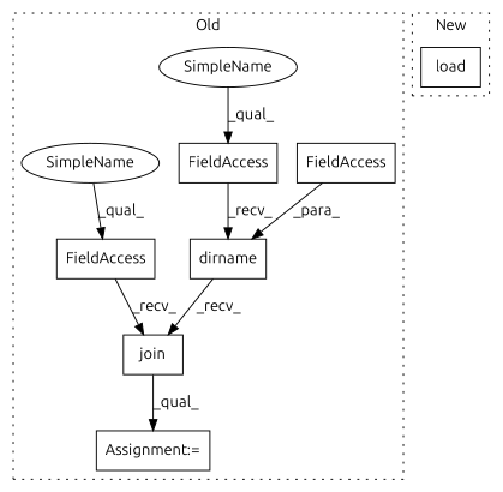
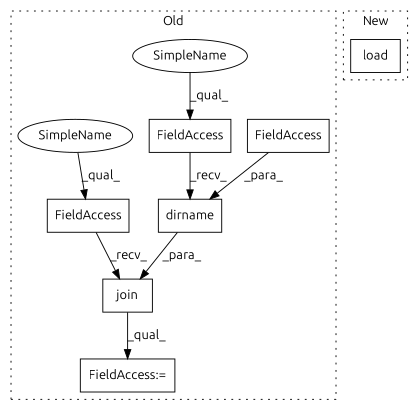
  digraph {
    fontname=Ubuntu
    node [a=32 fontname=Ubuntu l="5,1" s=497 shape=box]
    edge [fontname=Ubuntu]
    n1 [label=join s="505,562"]
    n2 [a=22 l=7 label=FieldAccess]
-   n3 [a=7 l=1 label="Assignment:=" s=753]
+   n3 [a=7 l=1 label="FieldAccess:=" s=753]
    n4 [l="8,1" label=dirname s="518,541"]
    n5 [a=22 l=15 label=FieldAccess s=526]
    n6 [a=22 l=7 label=FieldAccess s=510]
    n7 [a=42 l=2 label=SimpleName s=510 shape=ellipse]
    n8 [a=42 l=2 label=SimpleName shape=ellipse]
    n9 [label=load s="1633,1659"]
    subgraph cluster_1 {
      label=Old
      style=dotted
      n1
      n2
      n3
      n4
      n5
      n6
      n7
      n8
    }
    subgraph cluster_2 {
      label=New
      style=dotted
      n9
    }
    n1 -> n3 [label=_qual_]
    n2 -> n1 [label=_recv_]
-   n4 -> n1 [label=_recv_]
+   n4 -> n1 [label=_para_]
    n5 -> n4 [label=_para_]
    n6 -> n4 [label=_recv_]
    n7 -> n6 [label=_qual_]
    n8 -> n2 [label=_qual_]
  }
